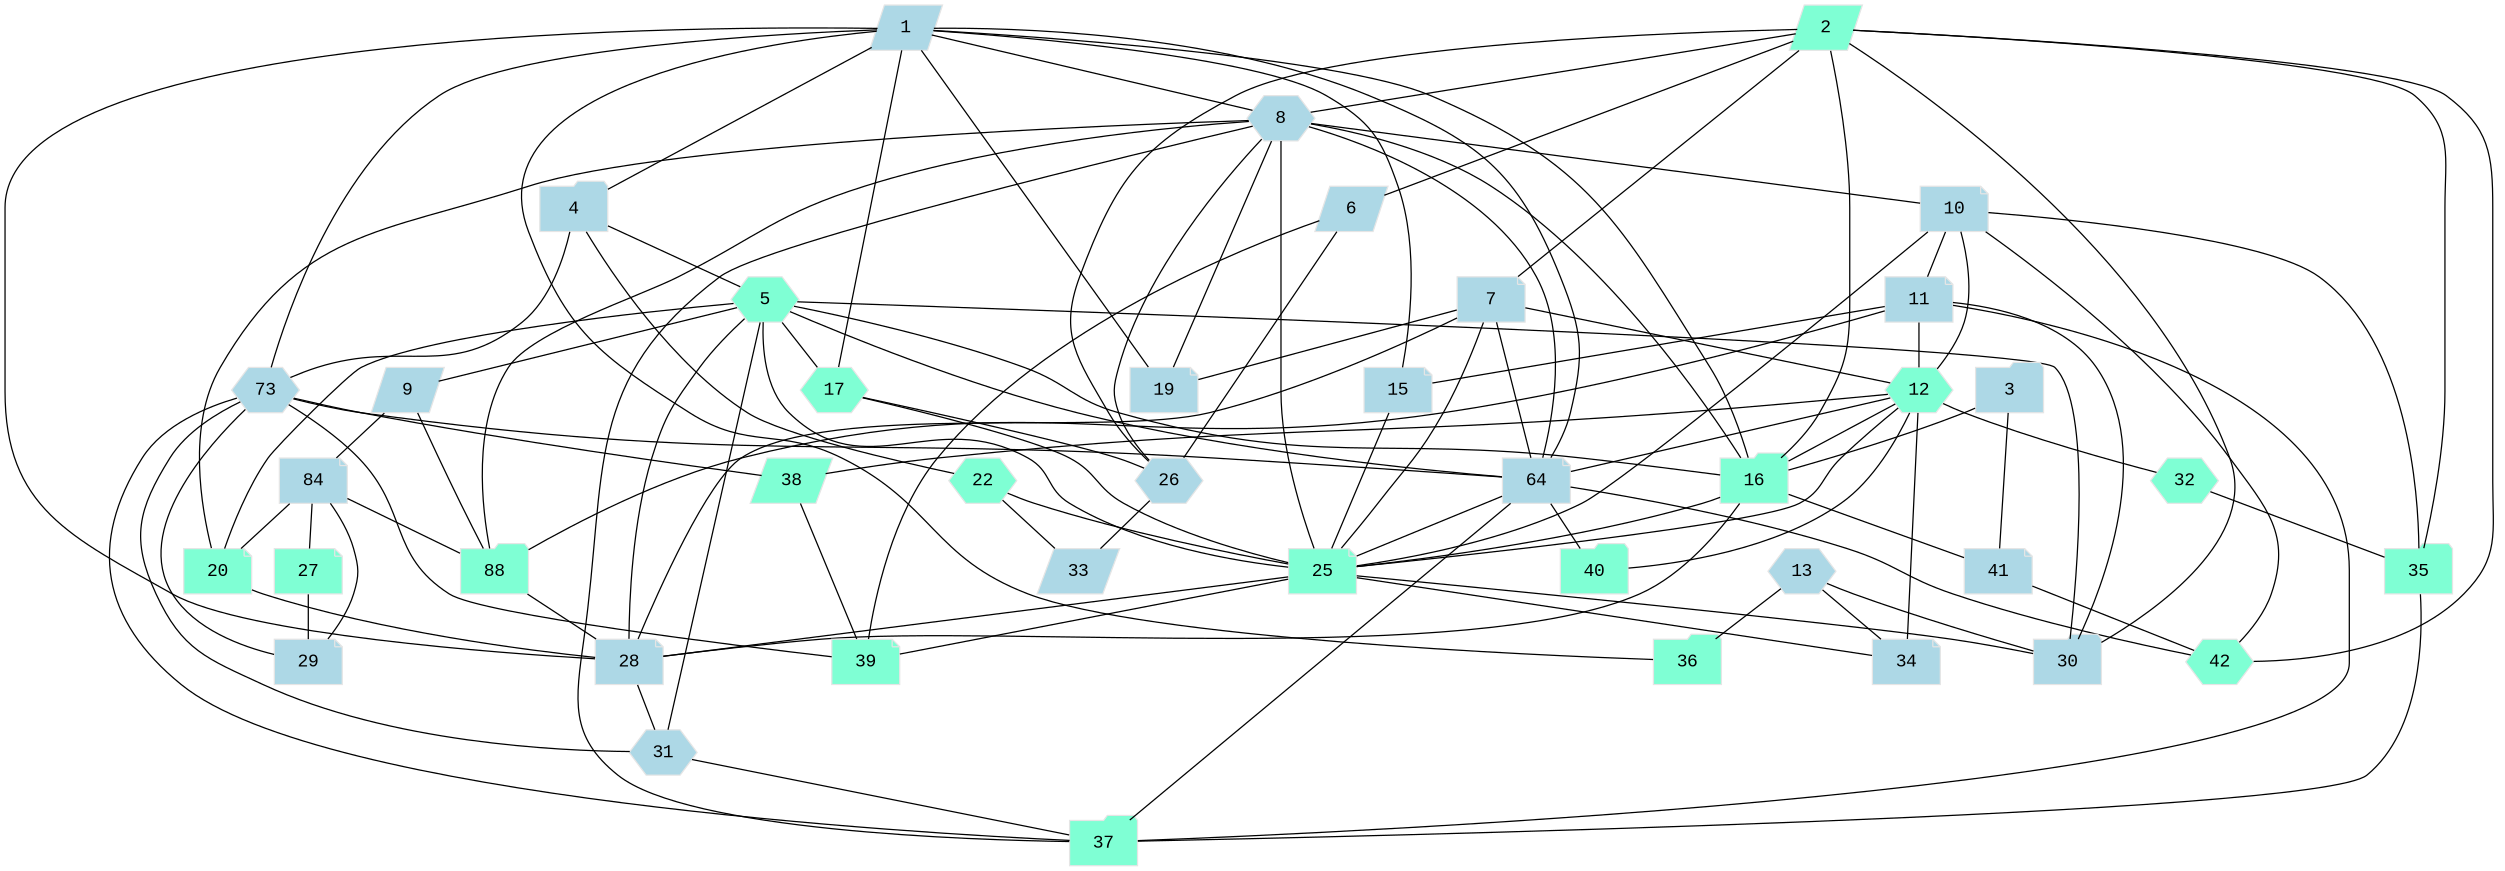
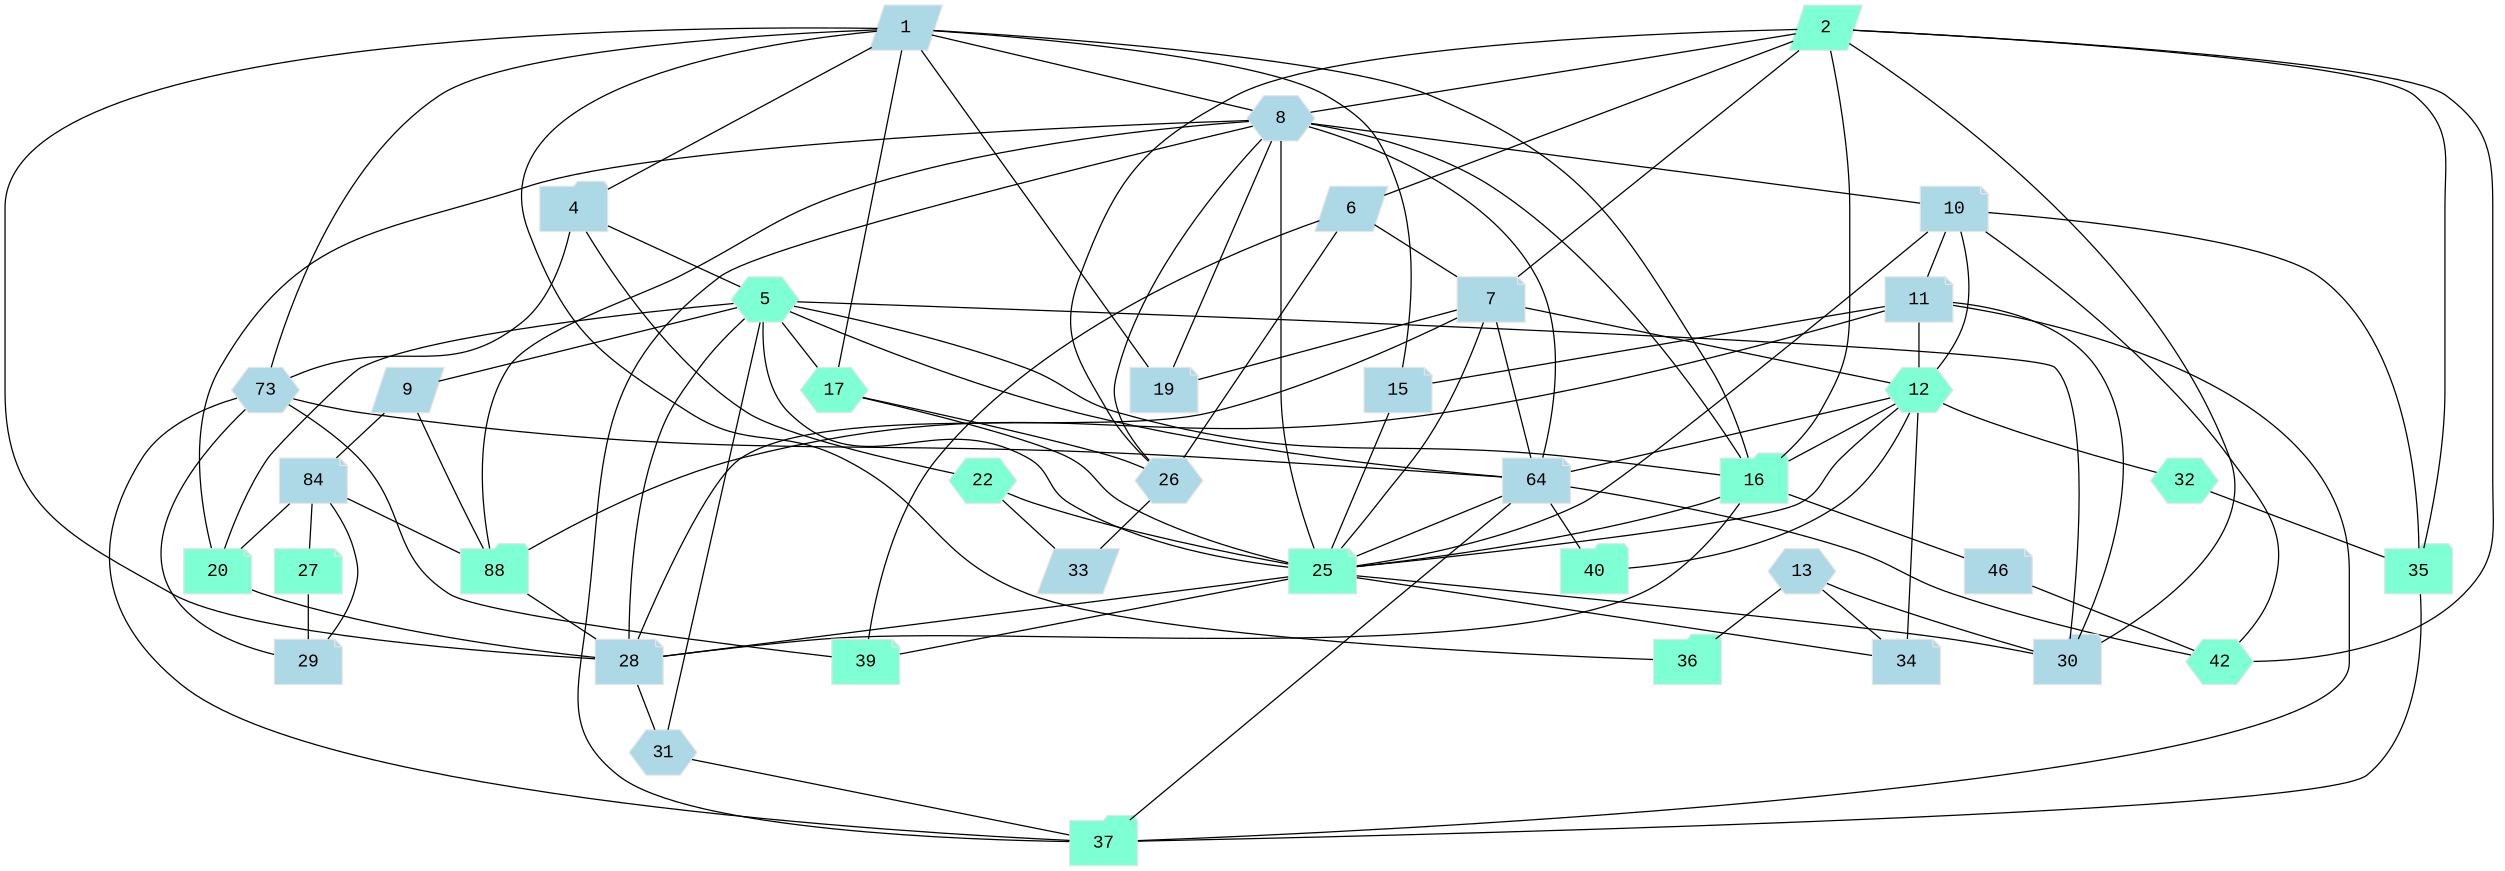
  graph {
    fontname="Liberation Mono"
    node [color=gray90 fillcolor=lightblue fontname="Liberation Mono" shape=note style=filled]
    edge [fontname="Liberation Mono" weight=1.0]
    1 [shape=parallelogram]
    4 [shape=folder]
    8 [shape=hexagon]
    15
    16 [fillcolor=aquamarine shape=folder]
    17 [fillcolor=aquamarine shape=hexagon]
    19
    n8 [label=73 shape=hexagon]
    n9 [label=64]
    28
    36 [fillcolor=aquamarine shape=folder]
    5 [fillcolor=aquamarine shape=hexagon]
    22 [fillcolor=aquamarine shape=hexagon]
    26 [shape=hexagon]
    20 [fillcolor=aquamarine]
    25 [fillcolor=aquamarine]
    10
    n18 [fillcolor=aquamarine label=88 shape=folder]
    37 [fillcolor=aquamarine shape=folder]
-   41
+   41 [label=46]
    31 [shape=hexagon]
    39 [fillcolor=aquamarine]
-   38 [fillcolor=aquamarine shape=parallelogram]
    29
    42 [fillcolor=aquamarine shape=hexagon]
    40 [fillcolor=aquamarine shape=folder]
    2 [fillcolor=aquamarine shape=parallelogram]
    6 [shape=parallelogram]
    7
    30 [shape=folder]
    35 [fillcolor=aquamarine shape=folder]
    12 [fillcolor=aquamarine shape=hexagon]
    33 [shape=parallelogram]
-   3 [shape=folder]
    9 [shape=parallelogram]
    n36 [label=84]
    34
    32 [fillcolor=aquamarine shape=hexagon]
    11
    27 [fillcolor=aquamarine]
    13 [shape=hexagon]
    1 -- 4
    1 -- 8
    1 -- 15
    1 -- 16
    1 -- 17
    1 -- 19
    1 -- n8
-   1 -- n9
    1 -- 28
    1 -- 36
    4 -- n8
    4 -- 5
    4 -- 22
    8 -- 16 [weight=3.0]
    8 -- 19
    8 -- n9
    8 -- 26
    8 -- 20
    8 -- 25 [weight=2.0]
    8 -- 10
    8 -- n18
    8 -- 37
    15 -- 25
    16 -- 28
    16 -- 25
    16 -- 41
    17 -- 26
    17 -- 25
    n8 -- n9
    n8 -- 37
-   n8 -- 31
    n8 -- 39
-   n8 -- 38
    n8 -- 29
    n9 -- 25
    n9 -- 37
    n9 -- 42
    n9 -- 40
    28 -- 31
    5 -- 16
    5 -- 17
    5 -- n9 [weight=2.0]
    5 -- 28
    5 -- 20
    5 -- 25 [weight=3.0]
    5 -- 31
    5 -- 30 [weight=2.0]
    5 -- 9
    22 -- 25
    22 -- 33
    26 -- 33
    20 -- 28
    25 -- 28
    25 -- 39
    25 -- 30
    25 -- 34
    10 -- 25
    10 -- 42
    10 -- 35
    10 -- 12
    10 -- 11
    n18 -- 28
    41 -- 42
    31 -- 37
-   38 -- 39
    2 -- 8
    2 -- 16
    2 -- 26
    2 -- 42
    2 -- 6
    2 -- 7
    2 -- 30
    2 -- 35
    6 -- 26
    6 -- 39
+   6 -- 7
    7 -- 19
    7 -- n9
    7 -- 28
    7 -- 25
    7 -- 12
    35 -- 37
    12 -- 16
    12 -- n9
    12 -- 25 [weight=2.0]
-   12 -- 38 [weight=2.0]
    12 -- 40
    12 -- 34 [weight=2.0]
    12 -- 32
-   3 -- 16
-   3 -- 41
    9 -- n18
    9 -- n36
    n36 -- 20
    n36 -- n18
    n36 -- 29
    n36 -- 27
    32 -- 35
    11 -- 15
    11 -- n18
    11 -- 37
    11 -- 30
    11 -- 12
    27 -- 29
    13 -- 36
    13 -- 30
    13 -- 34
  }
